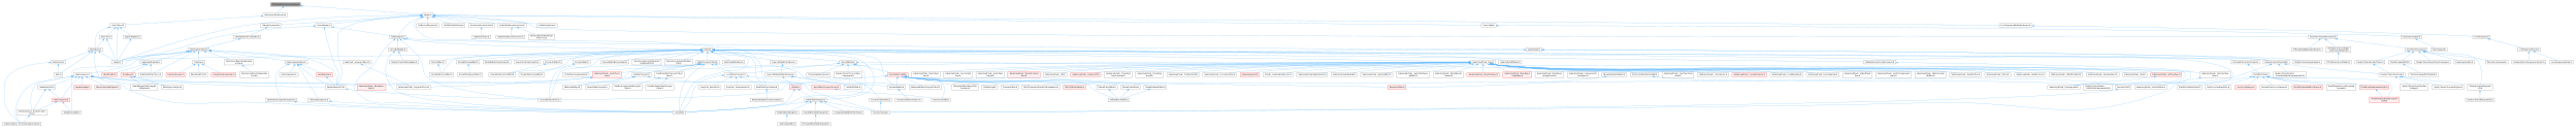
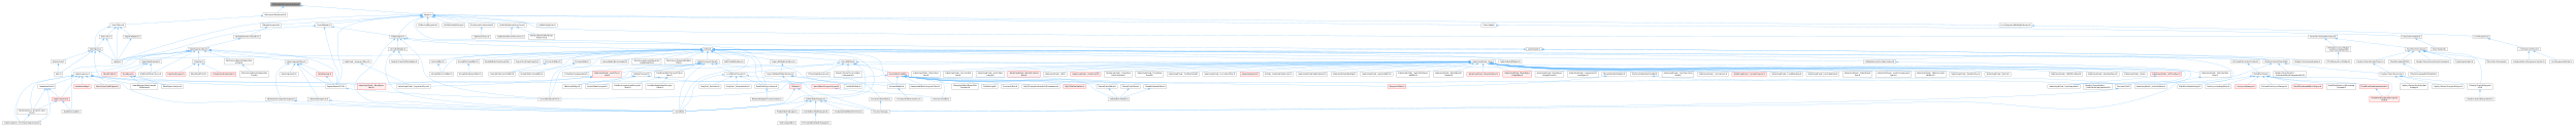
  digraph {
    fontname="Playfair Display"
    node [color=grey40 fillcolor=white fontname="Playfair Display" fontsize=10 shape=box style=filled]
    edge [color=steelblue1 dir=back fontname="Playfair Display" fontsize=10 labelfontname=Helvetica labelfontsize=10 style=solid]
    n1 [color=gray40 fillcolor=grey60 fontcolor=black height=0.2 label="PrintStaleReferencesOptions.h" width=0.4]
    n2 [height=0.2 label="Engine.h" width=0.4]
    n3 [height=0.2 label="ReferenceChainSearch.h" width=0.4]
    n4 [height=0.2 label="AudioDebugDraw.h" width=0.4]
    n5 [height=0.2 label="ChangeTransactor.h" width=0.4]
    n6 [height=0.2 label="EngineSharedPCH.h" width=0.4]
    n7 [height=0.2 label="Engine.h" width=0.4]
    n8 [height=0.2 label="EditorEngine.h" width=0.4]
    n9 [height=0.2 label="GameEngine.h" width=0.4]
    n10 [height=0.2 label="LevelSequenceBindingReference.h" width=0.4]
    n11 [height=0.2 label="MallocLeakReporter.h" width=0.4]
    n12 [height=0.2 label="MediaIOAudioDebug.h" width=0.4]
    n13 [height=0.2 label="MovieSceneEventSection.h" width=0.4]
    n14 [height=0.2 label="SceneViewExtensionContext.h" width=0.4]
    n15 [height=0.2 label="StaticMeshSceneProxyDesc.h" width=0.4]
    n16 [height=0.2 label="UnrealEngine.h" width=0.4]
    n17 [height=0.2 label="VoiceConfig.h" width=0.4]
    n18 [height=0.2 label="CoreUObject.h" width=0.4]
    n19 [height=0.2 label="IAnimationDataController.h" width=0.4]
    n20 [height=0.2 label="UnrealEdSharedPCH.h" width=0.4]
    n21 [height=0.2 label="UnrealEd.h" width=0.4]
    n22 [height=0.2 label="BookMarkTypeActions.h" width=0.4]
    n23 [height=0.2 label="Editor.h" width=0.4]
    n24 [height=0.2 label="UnrealEdEngine.h" width=0.4]
    n25 [height=0.2 label="DisplayClusterObjectRef.h" width=0.4]
    n26 [height=0.2 label="DisplayClusterGameEngine.h" width=0.4]
    n27 [height=0.2 label="LevelSequence.h" width=0.4]
    n28 [height=0.2 label="ClipboardTypes.h" width=0.4]
    n29 [height=0.2 label="SceneViewExtension.h" width=0.4]
    n30 [height=0.2 label="VPFullScreenUserWidget\l_PostProcessWithSVE.h" width=0.4]
-   n31 [height=0.2 label="VPRenderingBlueprintLibrary.h" width=0.4]
    n32 [height=0.2 label="InstancedStaticMeshScene\lProxyDesc.h" width=0.4]
    n33 [height=0.2 label="SplineMeshSceneProxyDesc.h" width=0.4]
    n34 [height=0.2 label="VoiceDataCommon.h" width=0.4]
    n35 [height=0.2 label="AnimSequenceBase.h" width=0.4]
    n36 [height=0.2 label="AnimCompositeBase.h" width=0.4]
    n37 [height=0.2 label="AnimNode_SequencePlayer.h" width=0.4]
    n38 [height=0.2 label="AnimSequence.h" width=0.4]
    n39 [height=0.2 label="AnimStreamable.h" width=0.4]
    n40 [height=0.2 label="AnimationRuntime.h" width=0.4]
    n41 [height=0.2 label="BuiltInAttributeTypes.h" width=0.4]
    n42 [height=0.2 label="ITimeline.h" width=0.4]
    n43 [height=0.2 label="MovieSceneSkeletalAnimation\lSection.h" width=0.4]
    n44 [height=0.2 label="AnimComposite.h" width=0.4]
    n45 [color=red fillcolor="#FFF0F0" height=0.2 label="AnimMontage.h" width=0.4]
    n46 [height=0.2 label="EditorAnimCompositeSegment.h" width=0.4]
    n47 [height=0.2 label="EditorAnimSegment.h" width=0.4]
    n48 [height=0.2 label="AnimGraphNode_SequencePlayer.h" width=0.4]
    n49 [height=0.2 label="AnimBlueprintPostCompile\lValidation.h" width=0.4]
    n50 [color=red fillcolor="#FFF0F0" height=0.2 label="AnimCompress.h" width=0.4]
    n51 [height=0.2 label="AnimCompress_RemoveLinear\lKeys.h" width=0.4]
    n52 [height=0.2 label="AnimCompress_PerTrackCompression.h" width=0.4]
    n53 [color=red fillcolor="#FFF0F0" height=0.2 label="AnimEncoding.h" width=0.4]
    n54 [height=0.2 label="AnimationUtils.h" width=0.4]
    n55 [height=0.2 label="BlendSpaceAnalysis.h" width=0.4]
    n56 [fillcolor="#FFF0F0" height=0.2 label="MovieSceneToolHelpers.h" width=0.4]
    n57 [height=0.2 label="PersonaModule.h" width=0.4]
    n58 [color=red fillcolor="#FFF0F0" height=0.2 label="BlendProfile.h" width=0.4]
    n59 [color=red fillcolor="#FFF0F0" height=0.2 label="BlendSpace.h" width=0.4]
    n60 [height=0.2 label="BlendStackTrait.h" width=0.4]
    n61 [color=red fillcolor="#FFF0F0" height=0.2 label="IGroupSynchronization.h" width=0.4]
    n62 [color=red fillcolor="#FFF0F0" height=0.2 label="InjectionRequest.h" width=0.4]
    n63 [height=0.2 label="MovieSceneSkeletalAnimation\lTrack.h" width=0.4]
    n64 [height=0.2 label="PersonaToolMenuContext.h" width=0.4]
    n65 [color=red fillcolor="#FFF0F0" height=0.2 label="AnimGraphNode_BlendSpace\lBase.h" width=0.4]
    n66 [height=0.2 label="BookmarkSingleViewportActions.h" width=0.4]
    n67 [height=0.2 label="AnimGraphNode_Base.h" width=0.4]
    n68 [height=0.2 label="AnimNodeEditModes.h" width=0.4]
    n69 [height=0.2 label="BrushBuilderDragDropOp.h" width=0.4]
    n70 [height=0.2 label="EdModeInteractiveToolsContext.h" width=0.4]
    n71 [height=0.2 label="FractureTool.cpp" width=0.4]
    n72 [height=0.2 label="EditorModeManager.h" width=0.4]
    n73 [height=0.2 label="EditorViewportClient.h" width=0.4]
    n74 [height=0.2 label="ExportTextDragDropOp.h" width=0.4]
    n75 [height=0.2 label="ExternalDirtyActorsTracker.h" width=0.4]
    n76 [height=0.2 label="GameModeInfoCustomizer.h" width=0.4]
    n77 [height=0.2 label="LegacyEdModeInterfaces.h" width=0.4]
    n78 [height=0.2 label="MovieSceneDirectorBlueprint\lConditionUtils.h" width=0.4]
    n79 [height=0.2 label="MovieSceneDynamicBinding\lUtils.h" width=0.4]
    n80 [height=0.2 label="SGraphPinNumSlider.h" width=0.4]
    n81 [height=0.2 label="SGraphPinVector2DSlider.h" width=0.4]
    n82 [height=0.2 label="SGraphPinVectorSlider.h" width=0.4]
    n83 [height=0.2 label="SVector2DSlider.h" width=0.4]
    n84 [height=0.2 label="SVector4Slider.h" width=0.4]
    n85 [height=0.2 label="SVectorSlider.h" width=0.4]
    n86 [height=0.2 label="SubTrackEditorBase.h" width=0.4]
    n87 [height=0.2 label="UnrealEdMisc.h" width=0.4]
    n88 [height=0.2 label="DisplayClusterEditorEngine.h" width=0.4]
    n89 [height=0.2 label="AnimGraphNodeAlphaOptions.h" width=0.4]
    n90 [height=0.2 label="AnimGraphNodeBinding.h" width=0.4]
    n91 [height=0.2 label="AnimGraphNode_ApplyAdditive.h" width=0.4]
    n92 [height=0.2 label="AnimGraphNode_ApplyMeshSpace\lAdditive.h" width=0.4]
    n93 [color=red fillcolor="#FFF0F0" height=0.2 label="AnimGraphNode_AssetPlayer\lBase.h" width=0.4]
    n94 [height=0.2 label="AnimGraphNode_BlendBoneBy\lChannel.h" width=0.4]
    n95 [color=red fillcolor="#FFF0F0" height=0.2 label="AnimGraphNode_BlendListBase.h" width=0.4]
    n96 [color=red fillcolor="#FFF0F0" height=0.2 label="AnimGraphNode_BlendSpace\lGraphBase.h" width=0.4]
    n97 [height=0.2 label="AnimGraphNode_BlendSpace\lSampleResult.h" width=0.4]
    n98 [height=0.2 label="AnimGraphNode_ComponentTo\lLocalSpace.h" width=0.4]
    n99 [height=0.2 label="AnimGraphNode_CopyPoseFrom\lMesh.h" width=0.4]
    n100 [height=0.2 label="AnimGraphNode_CurveSource.h" width=0.4]
    n101 [color=red fillcolor="#FFF0F0" height=0.2 label="AnimGraphNode_CustomProperty.h" width=0.4]
    n102 [height=0.2 label="AnimGraphNode_DeadBlending.h" width=0.4]
    n103 [height=0.2 label="AnimGraphNode_Inertialization.h" width=0.4]
    n104 [height=0.2 label="AnimGraphNode_LinkedInput\lPose.h" width=0.4]
    n105 [height=0.2 label="AnimGraphNode_LocalToComponent\lSpace.h" width=0.4]
    n106 [height=0.2 label="AnimGraphNode_MakeDynamic\lAdditive.h" width=0.4]
    n107 [height=0.2 label="AnimGraphNode_MeshRefPose.h" width=0.4]
    n108 [height=0.2 label="AnimGraphNode_Mirror.h" width=0.4]
-   n109 [height=0.2 label="AnimGraphNode_ModifyCurve.h" width=0.4]
    n110 [height=0.2 label="AnimGraphNode_MultiWayBlend.h" width=0.4]
    n111 [height=0.2 label="AnimGraphNode_PoseSnapshot.h" width=0.4]
    n112 [height=0.2 label="AnimGraphNode_RandomPlayer.h" width=0.4]
    n113 [color=red fillcolor="#FFF0F0" height=0.2 label="AnimGraphNode_RefPoseBase.h" width=0.4]
    n114 [height=0.2 label="AnimGraphNode_Root.h" width=0.4]
    n115 [height=0.2 label="AnimGraphNode_RotateRoot\lBone.h" width=0.4]
    n116 [height=0.2 label="AnimGraphNode_SaveCached\lPose.h" width=0.4]
    n117 [height=0.2 label="AnimGraphNode_ScaleChain\lLength.h" width=0.4]
    n118 [color=red fillcolor="#FFF0F0" height=0.2 label="AnimGraphNode_SkeletalControl\lBase.h" width=0.4]
    n119 [height=0.2 label="AnimGraphNode_Slot.h" width=0.4]
    n120 [height=0.2 label="AnimGraphNode_StateMachine\lBase.h" width=0.4]
    n121 [color=red fillcolor="#FFF0F0" height=0.2 label="AnimGraphNode_StateResult.h" width=0.4]
    n122 [height=0.2 label="AnimGraphNode_Transition\lPoseEvaluator.h" width=0.4]
    n123 [height=0.2 label="AnimGraphNode_Transition\lResult.h" width=0.4]
    n124 [height=0.2 label="AnimGraphNode_TwoWayBlend.h" width=0.4]
    n125 [height=0.2 label="AnimGraphNode_UseCachedPose.h" width=0.4]
    n126 [color=red fillcolor="#FFF0F0" height=0.2 label="AnimationGraph.h" width=0.4]
    n127 [height=0.2 label="K2Node_AnimNodeReference.h" width=0.4]
    n128 [height=0.2 label="DisplayClusterRender\l_ProceduralMeshComponentRef.h" width=0.4]
    n129 [height=0.2 label="DisplayClusterRender\l_StaticMeshComponentRef.h" width=0.4]
    n130 [height=0.2 label="DisplayClusterRootActor.h" width=0.4]
    n131 [height=0.2 label="FractureTool.h" width=0.4]
    n132 [height=0.2 label="AssetEditorModeManager.h" width=0.4]
    n133 [height=0.2 label="NavigationToolEditorSelection.h" width=0.4]
    n134 [height=0.2 label="WidgetModeManager.h" width=0.4]
    n135 [height=0.2 label="AnimationEditorViewportClient.h" width=0.4]
    n136 [height=0.2 label="DataflowEditorViewportClient\lBase.h" width=0.4]
    n137 [height=0.2 label="ISCSEditorCustomization.h" width=0.4]
    n138 [height=0.2 label="LevelEditorViewport.h" width=0.4]
    n139 [height=0.2 label="SEditorViewport.h" width=0.4]
    n140 [height=0.2 label="SSkeletonWidget.h" width=0.4]
    n141 [height=0.2 label="WorldPartition.h" width=0.4]
    n142 [height=0.2 label="LegacyEdModeWidgetHelpers.h" width=0.4]
    n143 [height=0.2 label="SGraphPinIntegerSlider.h" width=0.4]
    n144 [height=0.2 label="SGraphPinVector4Slider.h" width=0.4]
    n145 [color=red fillcolor="#FFF0F0" height=0.2 label="AssetEditorToolkit.h" width=0.4]
    n146 [height=0.2 label="DisplayClusterPreviewShare\lComponent.h" width=0.4]
    n147 [height=0.2 label="FractureEditorModeToolkit.h" width=0.4]
    n148 [height=0.2 label="VPScoutingSubsystem.h" width=0.4]
    n149 [height=0.2 label="AnimGraphNode_StateMachine.h" width=0.4]
    n150 [height=0.2 label="DisplayClusterMoviePipeline\lSettings.h" width=0.4]
    n151 [height=0.2 label="DisplayClusterViewportHelpers.h" width=0.4]
    n152 [height=0.2 label="IDisplayClusterBlueprint\lAPI.h" width=0.4]
    n153 [height=0.2 label="DisplayClusterBlueprintLib.h" width=0.4]
    n154 [height=0.2 label="IPersonaEditorModeManager.h" width=0.4]
    n155 [height=0.2 label="ToolCompatible.h" width=0.4]
    n156 [height=0.2 label="DataflowConstructionViewport\lClient.h" width=0.4]
    n157 [height=0.2 label="DataflowSimulationViewport\lClient.h" width=0.4]
    n158 [height=0.2 label="DragTool_BoxSelect.h" width=0.4]
    n159 [height=0.2 label="DragTool_FrustumSelect.h" width=0.4]
    n160 [color=red fillcolor="#FFF0F0" height=0.2 label="AssetEditorViewportLayout.h" width=0.4]
    n161 [height=0.2 label="SAssetEditorViewport.h" width=0.4]
    n162 [height=0.2 label="BaseAssetToolkit.h" width=0.4]
    n163 [height=0.2 label="DataLayerLoadingPolicy.h" width=0.4]
    n164 [color=red fillcolor="#FFF0F0" height=0.2 label="DataLayerManager.h" width=0.4]
    n165 [height=0.2 label="ExternalDataLayerManager.h" width=0.4]
    n166 [color=red fillcolor="#FFF0F0" height=0.2 label="WorldPartitionBuilderHelpers.h" width=0.4]
    n167 [height=0.2 label="WorldPartitionLevelStreaming\lDynamic.h" width=0.4]
    n168 [color=red fillcolor="#FFF0F0" height=0.2 label="WorldPartitionRuntimeHash.h" width=0.4]
    n169 [color=red fillcolor="#FFF0F0" height=0.2 label="WorldPartitionRuntimeSpatial\lHash.h" width=0.4]
    n170 [height=0.2 label="WorldPartitionSettings.h" width=0.4]
    n171 [height=0.2 label="DefaultEdMode.h" width=0.4]
    n172 [color=red fillcolor="#FFF0F0" height=0.2 label="EdMode.h" width=0.4]
    n173 [height=0.2 label="FractureEditorMode.h" width=0.4]
    n174 [height=0.2 label="AudioEditorModule.h" width=0.4]
    n175 [color=red fillcolor="#FFF0F0" height=0.2 label="BlueprintEditor.h" width=0.4]
    n176 [height=0.2 label="BlueprintEditorSharedTab\lFactories.h" width=0.4]
    n177 [height=0.2 label="FindInGraph.h" width=0.4]
    n178 [height=0.2 label="FractureEditor.h" width=0.4]
    n179 [height=0.2 label="ISoundClassEditor.h" width=0.4]
    n180 [height=0.2 label="ISoundCueEditor.h" width=0.4]
    n181 [height=0.2 label="ISoundSubmixEditor.h" width=0.4]
    n182 [height=0.2 label="RigVMCompilerResultsTabSummoner.h" width=0.4]
    n183 [color=red fillcolor="#FFF0F0" height=0.2 label="RigVMEditorModule.h" width=0.4]
    n184 [height=0.2 label="BlueprintEditorModule.h" width=0.4]
    n185 [height=0.2 label="LevelSequencePlayer.h" width=0.4]
    n186 [height=0.2 label="AutomatedLevelSequenceCapture.h" width=0.4]
    n187 [height=0.2 label="LevelSequenceBurnIn.h" width=0.4]
    n188 [height=0.2 label="DisplayClusterRenderFrame.h" width=0.4]
    n189 [height=0.2 label="DisplayClusterSceneViewExtensions.h" width=0.4]
    n190 [height=0.2 label="LandscapeRender.h" width=0.4]
    n191 [height=0.2 label="PixelStreamingHMD.h" width=0.4]
    n192 [height=0.2 label="WaterViewExtension.h" width=0.4]
    n193 [height=0.2 label="VPFullScreenUserWidget.h" width=0.4]
    n194 [height=0.2 label="IPixelStreamingHMDModule.h" width=0.4]
    n195 [height=0.2 label="VoiceChannel.h" width=0.4]
    n196 [height=0.2 label="EngineMinimal.h" width=0.4]
    n197 [height=0.2 label="SlateBasics.h" width=0.4]
    n198 [height=0.2 label="SlateCore.h" width=0.4]
    n199 [height=0.2 label="Slate.h" width=0.4]
    n200 [height=0.2 label="SlateExtras.h" width=0.4]
    n1 -> n2
    n1 -> n3
    n2 -> n4
    n2 -> n5
    n2 -> n6
    n2 -> n7
    n2 -> n8
    n2 -> n9
    n2 -> n10
    n2 -> n11
    n2 -> n12
    n2 -> n13
    n2 -> n14
    n2 -> n15
    n2 -> n16
    n2 -> n17
    n3 -> n18
    n5 -> n19
    n6 -> n20
    n8 -> n20
    n8 -> n21
    n8 -> n22
    n8 -> n23
    n8 -> n24
    n9 -> n7
    n9 -> n25
    n9 -> n26
    n10 -> n27
    n13 -> n28
    n14 -> n29
    n14 -> n30
-   n14 -> n31
    n15 -> n32
    n15 -> n33
    n16 -> n6
    n16 -> n7
    n16 -> n8
    n17 -> n34
    n18 -> n7
    n18 -> n196
    n18 -> n197
    n18 -> n198
    n19 -> n35
    n22 -> n66
    n23 -> n20
    n23 -> n21
    n23 -> n22
    n23 -> n25
    n23 -> n57
    n23 -> n67
    n23 -> n68
    n23 -> n69
    n23 -> n70
    n23 -> n71
    n23 -> n72
    n23 -> n73
    n23 -> n74
    n23 -> n75
    n23 -> n76
    n23 -> n77
    n23 -> n78
    n23 -> n79
    n23 -> n80
    n23 -> n81
    n23 -> n82
    n23 -> n83
    n23 -> n84
    n23 -> n85
    n23 -> n86
    n23 -> n87
    n24 -> n21
    n24 -> n88
    n25 -> n128
    n25 -> n129
    n25 -> n130
    n27 -> n185
    n29 -> n152
    n29 -> n188
    n29 -> n189
    n29 -> n190
    n29 -> n191
    n29 -> n192
    n30 -> n193
    n34 -> n195
    n35 -> n6
    n35 -> n7
    n35 -> n36
    n35 -> n37
    n35 -> n38
    n35 -> n39
    n35 -> n40
    n35 -> n41
    n35 -> n42
    n35 -> n43
    n36 -> n6
    n36 -> n44
    n36 -> n45
    n36 -> n46
    n36 -> n47
    n37 -> n48
    n38 -> n6
    n38 -> n49
    n38 -> n50
    n38 -> n51
    n38 -> n52
    n38 -> n53
    n38 -> n54
    n38 -> n55
    n38 -> n56
    n38 -> n57
    n40 -> n41
    n40 -> n58
    n40 -> n59
    n42 -> n60
    n42 -> n61
    n42 -> n62
    n43 -> n63
    n45 -> n6
    n46 -> n21
    n47 -> n21
    n50 -> n39
    n50 -> n51
    n51 -> n52
    n54 -> n50
    n54 -> n51
-   n200 -> n52
+   n54 -> n52
    n57 -> n64
    n59 -> n49
    n59 -> n55
    n59 -> n65
    n67 -> n89
    n67 -> n90
    n67 -> n91
    n67 -> n92
    n67 -> n93
    n67 -> n94
    n67 -> n95
    n67 -> n96
    n67 -> n97
    n67 -> n98
    n67 -> n99
    n67 -> n100
    n67 -> n101
    n67 -> n102
    n67 -> n103
    n67 -> n104
    n67 -> n105
    n67 -> n106
    n67 -> n107
    n67 -> n108
-   n67 -> n109
    n67 -> n110
    n67 -> n111
    n67 -> n112
    n67 -> n113
    n67 -> n114
    n67 -> n115
    n67 -> n116
    n67 -> n117
    n67 -> n118
    n67 -> n119
    n67 -> n120
    n67 -> n121
    n67 -> n122
    n67 -> n123
    n67 -> n124
    n67 -> n125
    n67 -> n126
    n67 -> n127
    n70 -> n131
    n72 -> n21
    n72 -> n71
    n72 -> n132
    n72 -> n133
    n72 -> n134
    n73 -> n20
    n73 -> n21
    n73 -> n135
    n73 -> n136
    n73 -> n137
    n73 -> n138
    n73 -> n139
    n73 -> n140
    n75 -> n141
    n77 -> n142
    n80 -> n143
    n83 -> n81
    n84 -> n144
    n85 -> n82
    n87 -> n21
    n87 -> n138
    n87 -> n145
    n87 -> n146
    n87 -> n147
    n87 -> n148
    n93 -> n48
    n93 -> n65
    n113 -> n111
    n120 -> n149
    n130 -> n150
    n130 -> n151
    n130 -> n152
    n131 -> n71
    n132 -> n154
    n134 -> n155
    n136 -> n156
    n136 -> n157
    n138 -> n21
    n138 -> n22
    n138 -> n71
    n138 -> n158
    n138 -> n159
    n139 -> n140
    n139 -> n160
    n139 -> n161
    n141 -> n163
    n141 -> n164
    n141 -> n165
    n141 -> n166
    n141 -> n167
    n141 -> n168
    n141 -> n169
    n141 -> n170
    n142 -> n171
    n142 -> n172
    n142 -> n173
    n145 -> n20
    n145 -> n57
    n145 -> n129
    n145 -> n135
    n145 -> n162
    n145 -> n174
    n145 -> n175
    n145 -> n176
    n145 -> n177
    n145 -> n178
    n145 -> n179
    n145 -> n180
    n145 -> n181
    n145 -> n182
    n145 -> n183
    n147 -> n131
    n152 -> n153
    n160 -> n162
    n168 -> n169
    n172 -> n21
    n172 -> n72
    n173 -> n71
    n179 -> n174
    n180 -> n174
    n181 -> n174
    n184 -> n175
    n185 -> n186
    n185 -> n187
    n188 -> n130
    n191 -> n194
    n196 -> n7
    n197 -> n7
    n197 -> n21
    n197 -> n199
    n197 -> n200
    n198 -> n7
    n198 -> n197
    n200 -> n199
  }
